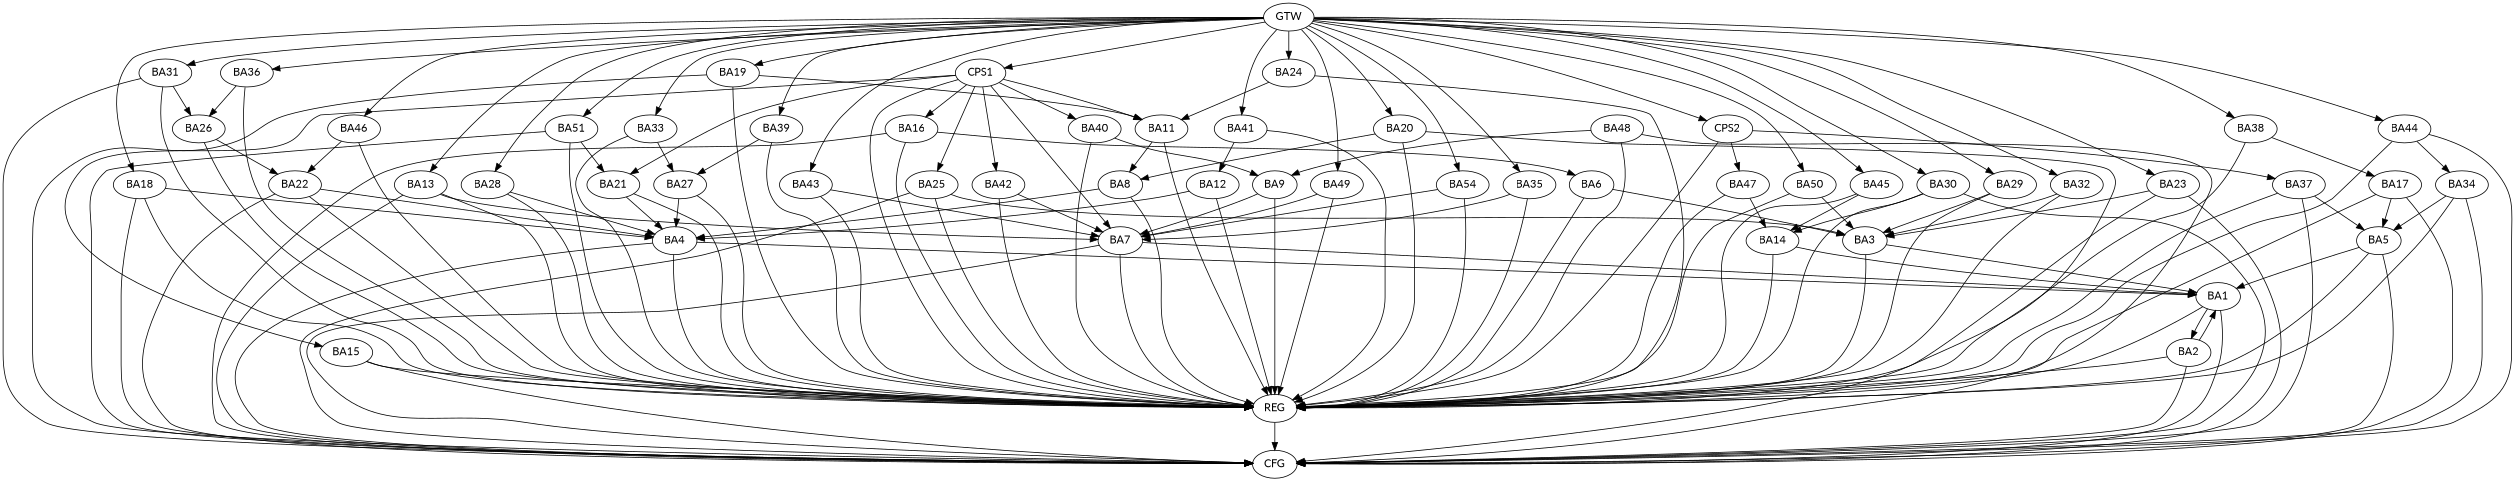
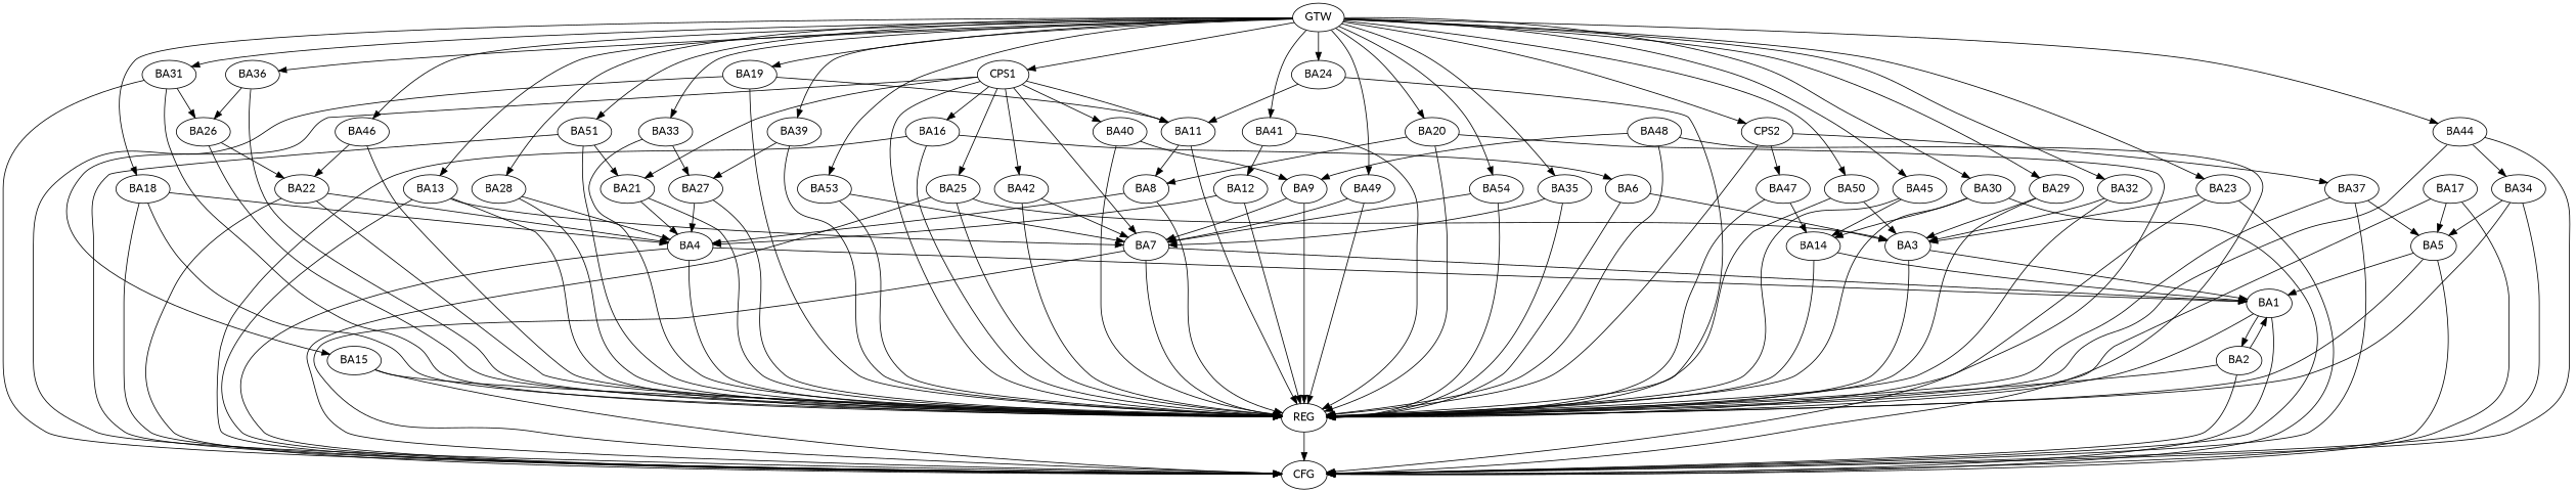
  strict digraph {
    fontname=Lato
    node [fontname=Lato]
    edge [fontname=Lato]
    n1 [label=BA1]
    n2 [label=BA2]
    n3 [label=REG]
    n4 [label=CFG]
    n5 [label=BA3]
    n6 [label=BA4]
    n7 [label=BA5]
    n8 [label=BA6]
    n9 [label=BA7]
    n10 [label=BA8]
    n11 [label=BA9]
    n12 [label=BA11]
    n13 [label=BA12]
    n14 [label=BA13]
    n15 [label=BA14]
    n16 [label=BA15]
    n17 [label=BA16]
    n18 [label=BA17]
    n19 [label=BA18]
    n20 [label=BA19]
    n21 [label=BA20]
    n22 [label=BA21]
    n23 [label=BA22]
    n24 [label=BA23]
    n25 [label=BA24]
    n26 [label=BA25]
    n27 [label=BA26]
    n28 [label=BA27]
    n29 [label=BA28]
    n30 [label=BA29]
    n31 [label=BA30]
    n32 [label=BA31]
    n33 [label=BA32]
    n34 [label=BA33]
    n35 [label=BA34]
    n36 [label=BA35]
    n37 [label=BA36]
    n38 [label=BA37]
-   n39 [label=BA38]
    n40 [label=BA39]
    n41 [label=BA40]
    n42 [label=BA41]
    n43 [label=BA42]
-   n44 [label=BA43]
+   n44 [label=BA53]
    n45 [label=BA44]
    n46 [label=BA45]
    n47 [label=BA46]
    n48 [label=BA47]
    n49 [label=BA48]
    n50 [label=BA49]
    n51 [label=BA50]
    n52 [label=BA51]
    n53 [label=BA54]
    n54 [label=CPS1]
    n55 [label=CPS2]
    n56 [label=GTW]
    n1 -> n2
    n1 -> n3
    n1 -> n4
    n2 -> n1
    n2 -> n3
    n2 -> n4
    n3 -> n4
    n5 -> n1
    n5 -> n3
    n6 -> n1
    n6 -> n3
    n6 -> n4
    n7 -> n1
    n7 -> n3
    n7 -> n4
    n8 -> n3
    n8 -> n5
    n9 -> n1
    n9 -> n3
    n9 -> n4
    n10 -> n3
    n10 -> n6
    n11 -> n3
    n11 -> n9
    n12 -> n3
    n12 -> n10
    n13 -> n3
    n13 -> n6
    n14 -> n3
    n14 -> n4
    n14 -> n9
    n15 -> n1
    n15 -> n3
    n16 -> n3
    n16 -> n4
    n17 -> n3
    n17 -> n4
    n17 -> n8
    n18 -> n3
    n18 -> n4
    n18 -> n7
    n19 -> n3
    n19 -> n4
    n19 -> n6
    n20 -> n3
    n20 -> n4
    n20 -> n12
    n21 -> n3
    n21 -> n4
    n21 -> n10
    n22 -> n3
    n22 -> n6
    n23 -> n3
    n23 -> n4
    n23 -> n6
    n24 -> n3
    n24 -> n4
    n24 -> n5
    n25 -> n3
    n25 -> n12
    n26 -> n3
    n26 -> n4
    n26 -> n5
    n27 -> n3
    n27 -> n23
    n28 -> n3
    n28 -> n6
    n29 -> n3
    n29 -> n6
    n30 -> n3
    n30 -> n5
    n31 -> n3
    n31 -> n4
    n31 -> n15
    n32 -> n3
    n32 -> n4
    n32 -> n27
    n33 -> n3
    n33 -> n5
    n34 -> n3
    n34 -> n28
    n35 -> n3
    n35 -> n4
    n35 -> n7
    n36 -> n3
    n36 -> n9
    n37 -> n3
    n37 -> n27
    n38 -> n3
    n38 -> n4
    n38 -> n7
-   n39 -> n3
-   n39 -> n18
    n40 -> n3
    n40 -> n28
    n41 -> n3
    n41 -> n11
    n42 -> n3
    n42 -> n13
    n43 -> n3
    n43 -> n9
    n44 -> n3
    n44 -> n9
    n45 -> n3
    n45 -> n4
    n45 -> n35
    n46 -> n3
    n46 -> n15
    n47 -> n3
    n47 -> n23
    n48 -> n3
    n48 -> n15
    n49 -> n3
    n49 -> n4
    n49 -> n11
    n50 -> n3
    n50 -> n9
    n51 -> n3
    n51 -> n5
    n52 -> n3
    n52 -> n4
    n52 -> n22
    n53 -> n3
    n53 -> n9
    n54 -> n3
    n54 -> n9
    n54 -> n12
    n54 -> n16
    n54 -> n17
    n54 -> n22
    n54 -> n26
    n54 -> n41
    n54 -> n43
    n55 -> n3
    n55 -> n38
    n55 -> n48
    n56 -> n14
    n56 -> n19
    n56 -> n20
    n56 -> n21
    n56 -> n24
    n56 -> n25
    n56 -> n29
    n56 -> n30
    n56 -> n31
    n56 -> n32
    n56 -> n33
    n56 -> n34
    n56 -> n36
    n56 -> n37
-   n56 -> n39
    n56 -> n40
    n56 -> n42
    n56 -> n44
    n56 -> n45
    n56 -> n46
    n56 -> n47
    n56 -> n50
    n56 -> n51
    n56 -> n52
    n56 -> n53
    n56 -> n54
    n56 -> n55
  }
